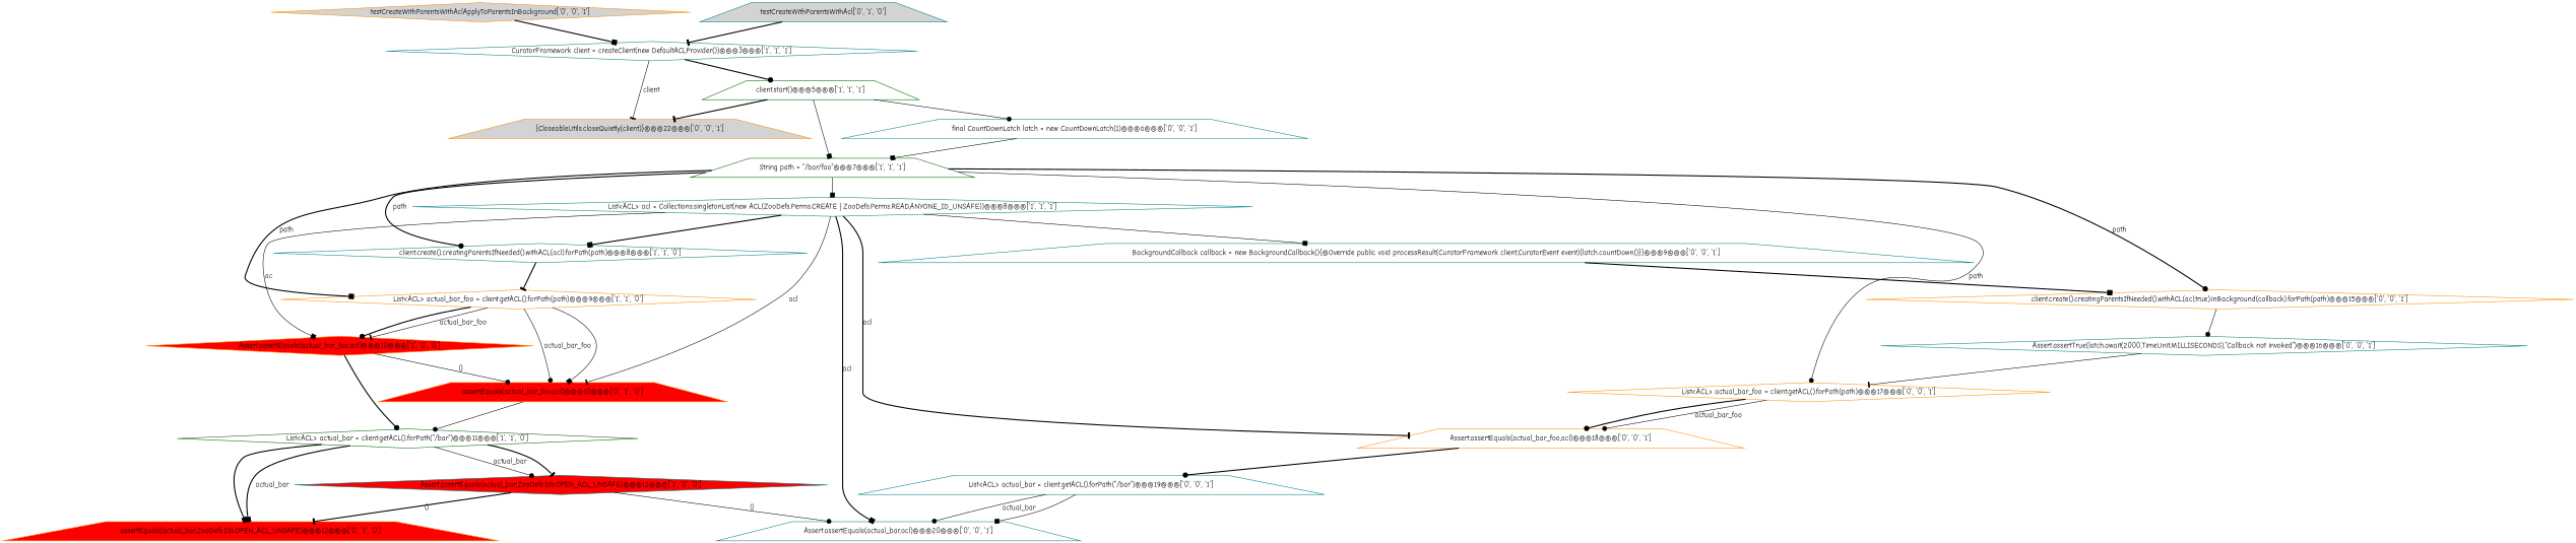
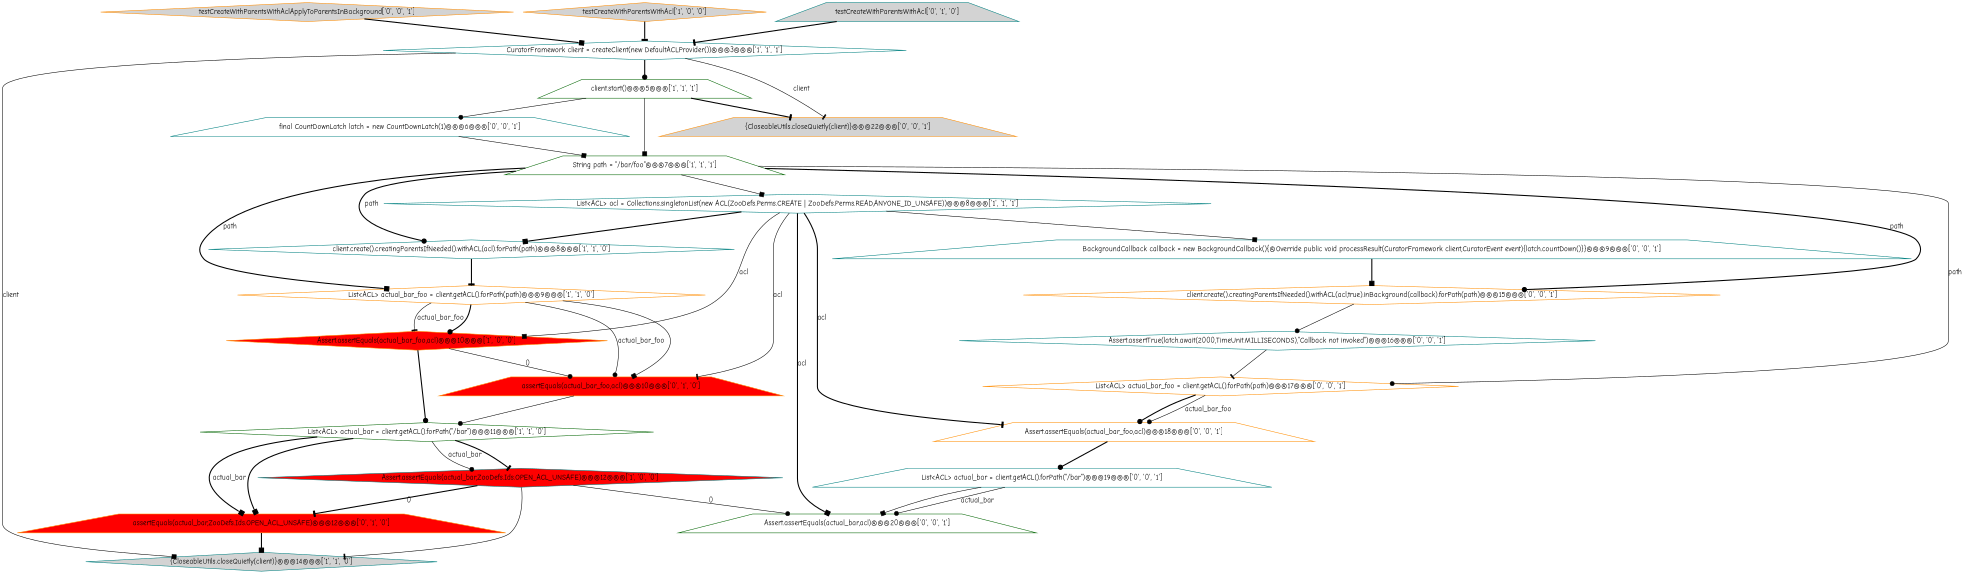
  digraph {
    fontname="Comic Neue"
    node [color=darkorange fillcolor=white fontname="Comic Neue" shape=diamond style=filled]
    edge [arrowhead=dot fontname="Comic Neue" style=solid]
    n1 [label="List<ACL> actual_bar_foo = client.getACL().forPath(path)@@@9@@@['1', '1', '0']"]
    n2 [fillcolor=red label="Assert.assertEquals(actual_bar_foo,acl)@@@10@@@['1', '0', '0']"]
    n3 [fillcolor=red label="assertEquals(actual_bar_foo,acl)@@@10@@@['0', '1', '0']" shape=trapezium]
    n4 [color=darkgreen label="List<ACL> actual_bar = client.getACL().forPath(\"/bar\")@@@11@@@['1', '1', '0']"]
    n5 [fillcolor=lightgray label="testCreateWithParentsWithAclApplyToParentsInBackground['0', '0', '1']"]
    n6 [color=teal label="CuratorFramework client = createClient(new DefaultACLProvider())@@@3@@@['1', '1', '1']"]
    n7 [fillcolor=lightgray label="{CloseableUtils.closeQuietly(client)}@@@22@@@['0', '0', '1']" shape=trapezium]
+   n8 [color=teal fillcolor=lightgray label="{CloseableUtils.closeQuietly(client)}@@@14@@@['1', '1', '0']"]
    n9 [color=darkgreen label="client.start()@@@5@@@['1', '1', '1']" shape=trapezium]
    n10 [fillcolor=red label="assertEquals(actual_bar,ZooDefs.Ids.OPEN_ACL_UNSAFE)@@@12@@@['0', '1', '0']" shape=trapezium]
    n11 [color=teal fillcolor=red label="Assert.assertEquals(actual_bar,ZooDefs.Ids.OPEN_ACL_UNSAFE)@@@12@@@['1', '0', '0']"]
    n12 [color=teal label="client.create().creatingParentsIfNeeded().withACL(acl).forPath(path)@@@8@@@['1', '1', '0']"]
    n13 [color=darkgreen label="String path = \"/bar/foo\"@@@7@@@['1', '1', '1']" shape=trapezium]
    n14 [color=teal label="List<ACL> acl = Collections.singletonList(new ACL(ZooDefs.Perms.CREATE | ZooDefs.Perms.READ,ANYONE_ID_UNSAFE))@@@8@@@['1', '1', '1']"]
    n15 [label="List<ACL> actual_bar_foo = client.getACL().forPath(path)@@@17@@@['0', '0', '1']"]
    n16 [label="client.create().creatingParentsIfNeeded().withACL(acl,true).inBackground(callback).forPath(path)@@@15@@@['0', '0', '1']"]
-   n17 [color=teal label="Assert.assertEquals(actual_bar,acl)@@@20@@@['0', '0', '1']" shape=trapezium]
+   n17 [color=darkgreen label="Assert.assertEquals(actual_bar,acl)@@@20@@@['0', '0', '1']" shape=trapezium]
    n18 [color=teal label="BackgroundCallback callback = new BackgroundCallback(){@Override public void processResult(CuratorFramework client,CuratorEvent event){latch.countDown()}}@@@9@@@['0', '0', '1']" shape=trapezium]
    n19 [label="Assert.assertEquals(actual_bar_foo,acl)@@@18@@@['0', '0', '1']" shape=trapezium]
    n20 [color=teal label="Assert.assertTrue(latch.await(2000,TimeUnit.MILLISECONDS),\"Callback not invoked\")@@@16@@@['0', '0', '1']"]
    n21 [color=teal label="List<ACL> actual_bar = client.getACL().forPath(\"/bar\")@@@19@@@['0', '0', '1']" shape=trapezium]
+   n22 [fillcolor=lightgray label="testCreateWithParentsWithAcl['1', '0', '0']"]
    n23 [color=teal label="final CountDownLatch latch = new CountDownLatch(1)@@@6@@@['0', '0', '1']" shape=trapezium]
    n24 [color=teal fillcolor=lightgray label="testCreateWithParentsWithAcl['0', '1', '0']" shape=trapezium]
    n1 -> n2 [arrowhead=tee label=actual_bar_foo]
    n1 -> n2 [style=bold]
    n1 -> n3 [label=actual_bar_foo]
    n1 -> n3 [arrowhead=box]
    n2 -> n3 [label=0]
    n2 -> n4 [style=bold]
    n3 -> n4
    n4 -> n10 [arrowhead=box style=bold]
    n4 -> n10 [arrowhead=box label=actual_bar style=bold]
    n4 -> n11 [label=actual_bar]
    n4 -> n11 [arrowhead=tee style=bold]
    n5 -> n6 [arrowhead=box style=bold]
    n6 -> n7 [arrowhead=tee label=client]
+   n6 -> n8 [arrowhead=box label=client]
    n6 -> n9 [style=bold]
    n9 -> n7 [arrowhead=tee style=bold]
    n9 -> n13 [arrowhead=box]
    n9 -> n23
+   n10 -> n8 [arrowhead=box style=bold]
+   n11 -> n8 [arrowhead=tee]
    n11 -> n10 [arrowhead=tee label=0 style=bold]
    n11 -> n17 [label=0]
    n12 -> n1 [arrowhead=tee style=bold]
    n13 -> n1 [arrowhead=box label=path style=bold]
    n13 -> n12 [label=path style=bold]
    n13 -> n14 [arrowhead=box]
    n13 -> n15 [label=path]
    n13 -> n16 [label=path style=bold]
    n14 -> n2 [arrowhead=box label=acl]
    n14 -> n3 [arrowhead=tee label=acl]
    n14 -> n12 [arrowhead=box style=bold]
    n14 -> n17 [arrowhead=box label=acl style=bold]
    n14 -> n18 [arrowhead=box]
    n14 -> n19 [arrowhead=tee label=acl style=bold]
    n15 -> n19 [label=actual_bar_foo]
    n15 -> n19 [style=bold]
    n16 -> n20
    n18 -> n16 [arrowhead=box style=bold]
    n19 -> n21 [style=bold]
    n20 -> n15 [arrowhead=tee]
    n21 -> n17 [label=actual_bar]
    n21 -> n17 [arrowhead=box]
+   n22 -> n6 [arrowhead=tee style=bold]
    n23 -> n13 [arrowhead=box]
    n24 -> n6 [arrowhead=tee style=bold]
  }
